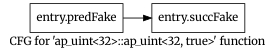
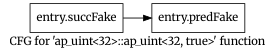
  digraph {
    label="CFG for 'ap_uint\<32\>::ap_uint\<32, true\>' function"
    rankdir=LR
    fontname=Merriweather
    node [shape=record fontname=Merriweather]
    n1 [label="{entry.predFake}"]
    n2 [filename="/home/omerfaruk/tools/Xilinx/Vitis_HLS/2023.2/include/ap_int.h" label="{entry.succFake}" linenumber=220]
-   n1 -> n2 [execusionnum=3 filename="/home/omerfaruk/tools/Xilinx/Vitis_HLS/2023.2/include/ap_int.h" fontname=Merriweather]
+   n2 -> n1 [execusionnum=3 filename="/home/omerfaruk/tools/Xilinx/Vitis_HLS/2023.2/include/ap_int.h" fontname=Merriweather]
  }
